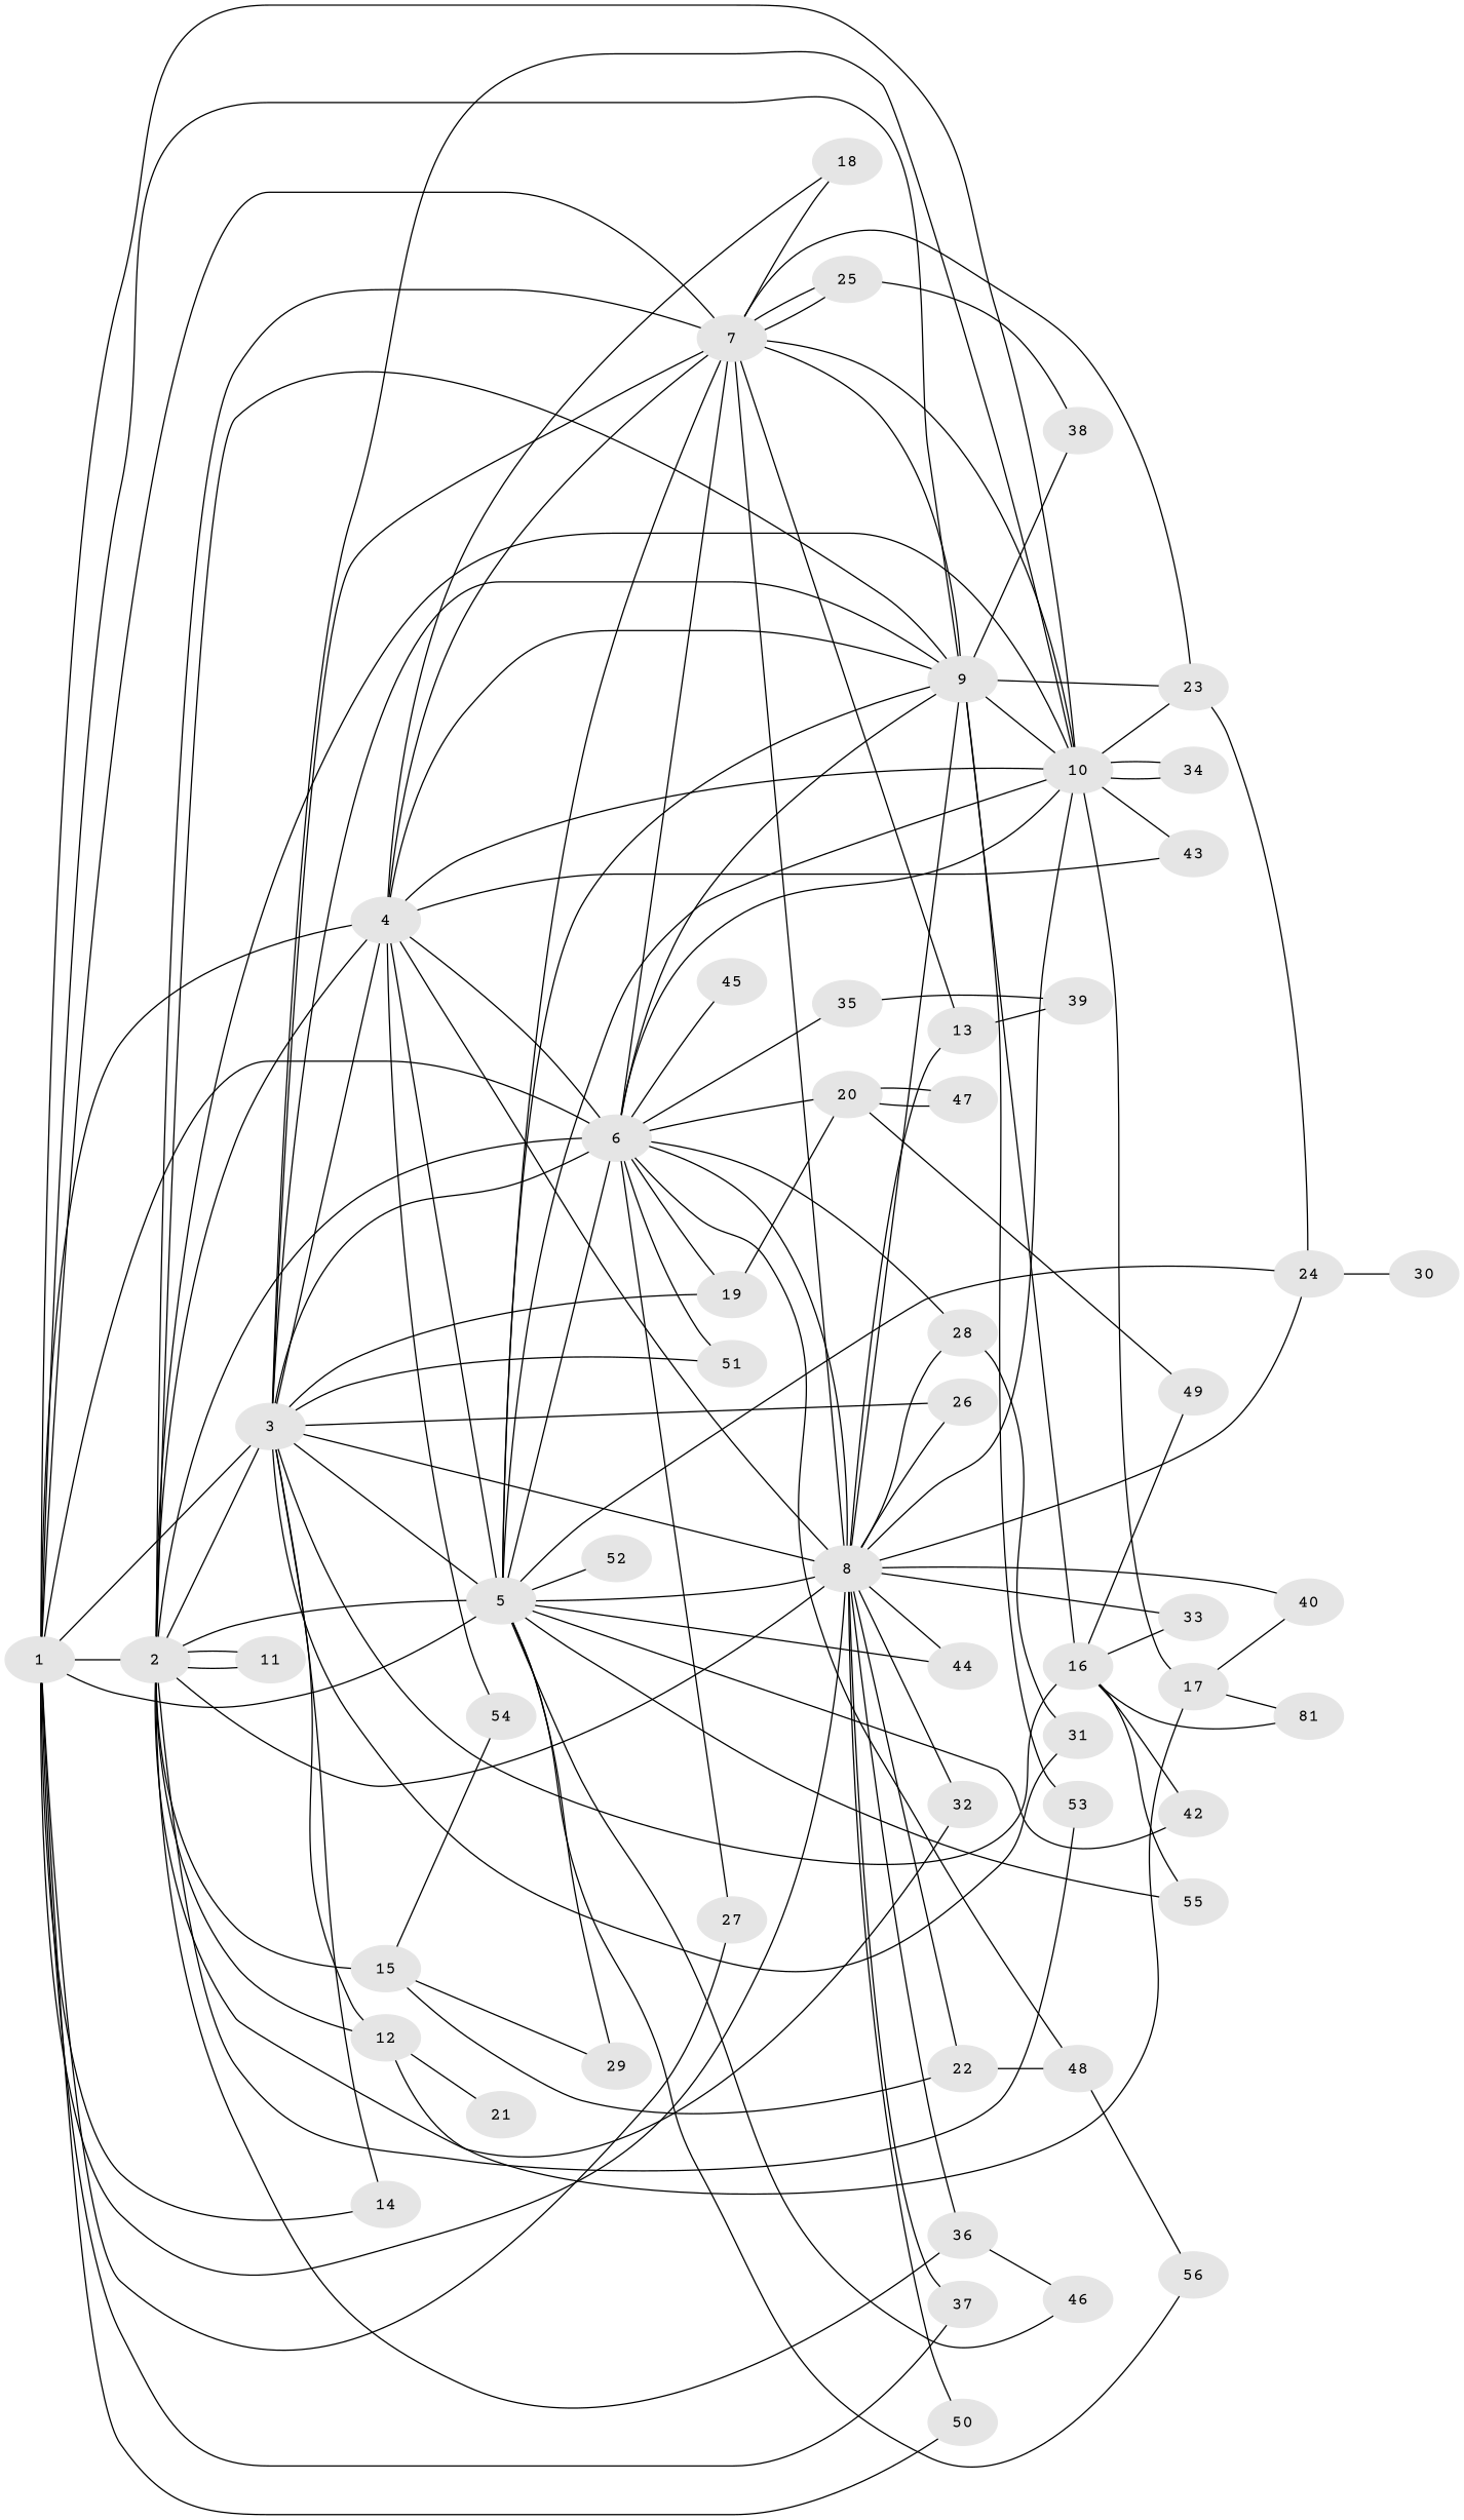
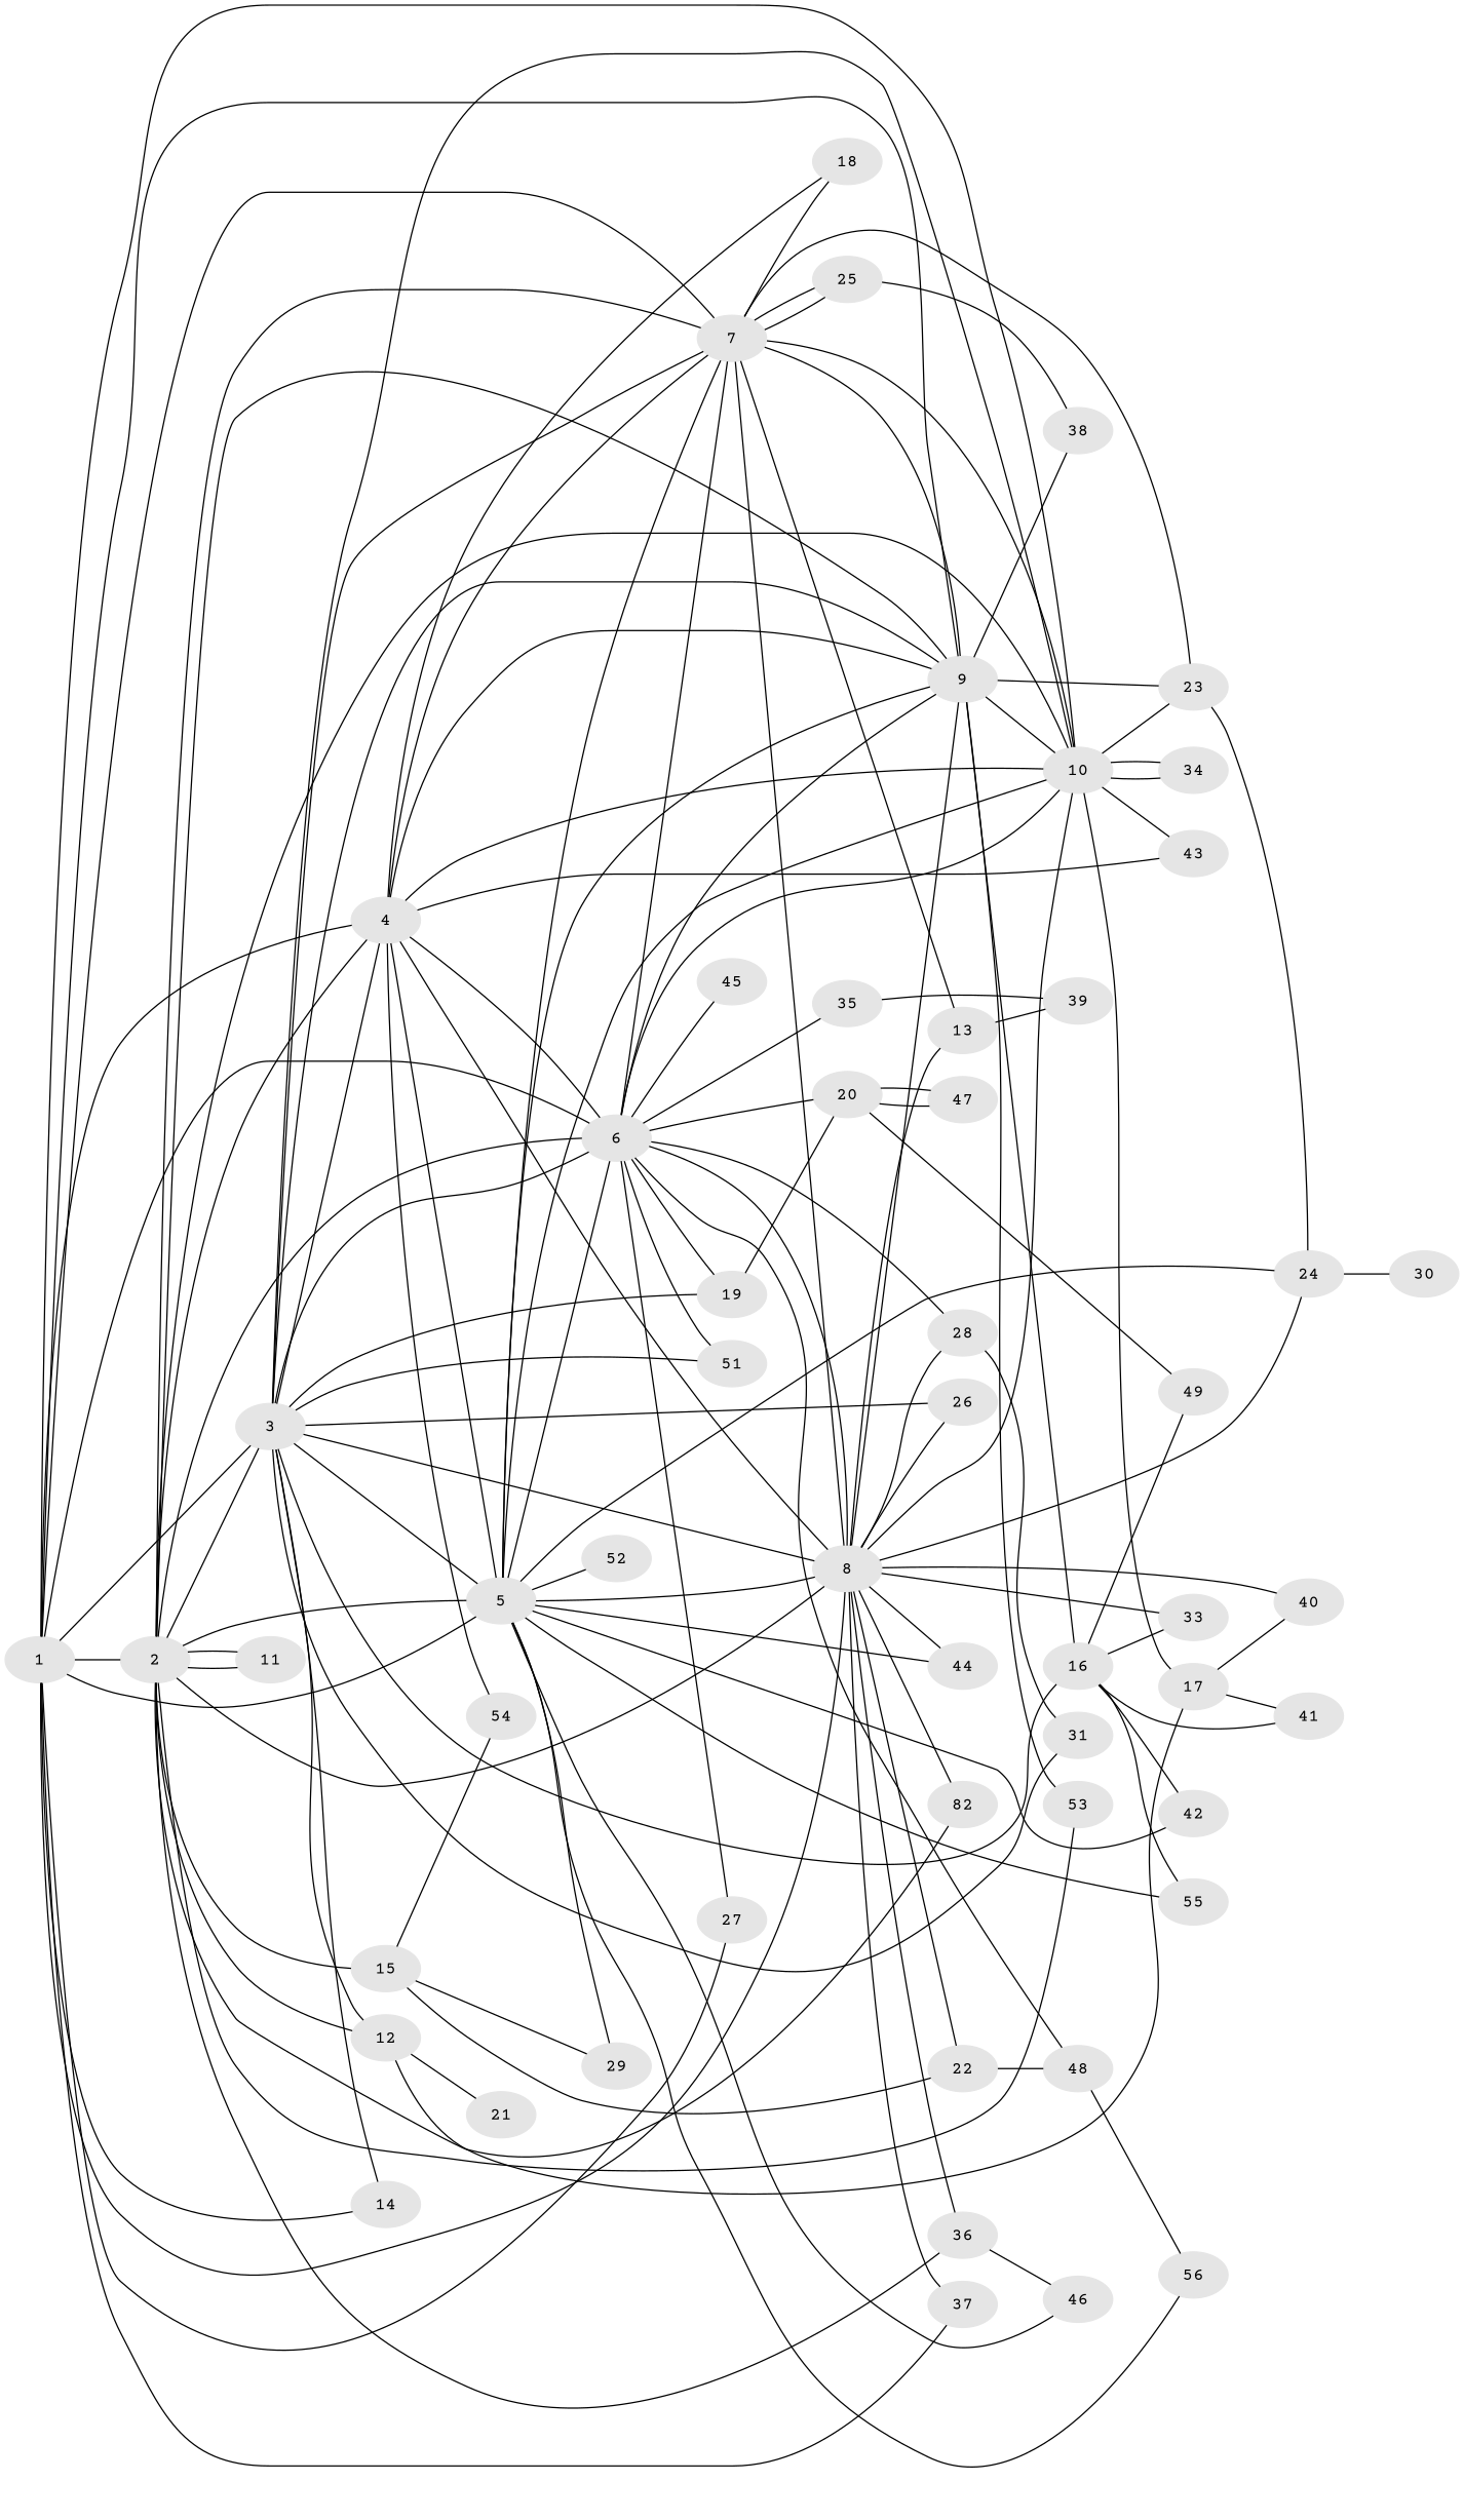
  graph {
    fontname="Courier Prime"
    rankdir=LR
    node [color=gray90 fontname="Courier Prime" style=filled]
    edge [fontname="Courier Prime"]
    1
    2
    3
    4
    5
    6
    7
    8
    9
    10
    14
    27
    37
-   50
    11
    12
    15
-   32
+   32 [label=82]
    36
    53
    16
    19
    26
    31
    51
    18
    43
    54
    29
    42
    44
    46
    52
    55
    56
    24
    20
    28
    35
    45
    48
    13
    23
    25
    22
    33
    40
    38
    17
    34
    21
-   41 [label=81]
+   41
    49
    47
    39
    30
    1 -- 2
    1 -- 3
    1 -- 4
    1 -- 5
    1 -- 6
    1 -- 7
    1 -- 8
    1 -- 9
    1 -- 10
    1 -- 14
    1 -- 27
    1 -- 37
-   1 -- 50
    2 -- 3
    2 -- 4
    2 -- 5
    2 -- 6
    2 -- 7
    2 -- 8
    2 -- 9
    2 -- 10
    2 -- 11
    2 -- 11
    2 -- 12
    2 -- 15
    2 -- 32
    2 -- 36
    2 -- 53
    3 -- 4
    3 -- 5
    3 -- 6
    3 -- 7
    3 -- 8
    3 -- 9
    3 -- 10
    3 -- 14
    3 -- 12
    3 -- 16
    3 -- 19
    3 -- 26
    3 -- 31
    3 -- 51
    4 -- 5
    4 -- 6
    4 -- 7
    4 -- 8
    4 -- 9
    4 -- 10
    4 -- 18
    4 -- 43
    4 -- 54
    5 -- 6
    5 -- 7
    5 -- 8
    5 -- 9
    5 -- 10
    5 -- 29
    5 -- 42
    5 -- 44
    5 -- 46
    5 -- 52
    5 -- 55
    5 -- 56
    5 -- 24
    6 -- 7
    6 -- 8
    6 -- 9
    6 -- 10
    6 -- 27
    6 -- 19
    6 -- 51
    6 -- 20
    6 -- 28
    6 -- 35
    6 -- 45
    6 -- 48
    7 -- 8
    7 -- 9
    7 -- 10
    7 -- 18
    7 -- 13
    7 -- 23
    7 -- 25
    7 -- 25
    8 -- 9
    8 -- 10
    8 -- 37
-   8 -- 50
    8 -- 32
    8 -- 36
    8 -- 26
    8 -- 44
    8 -- 24
    8 -- 28
    8 -- 13
    8 -- 22
    8 -- 33
    8 -- 40
    9 -- 10
    9 -- 53
    9 -- 16
    9 -- 23
    9 -- 38
    10 -- 43
    10 -- 23
    10 -- 17
    10 -- 34
    10 -- 34
    12 -- 17
    12 -- 21
    15 -- 54
    15 -- 29
    15 -- 22
    36 -- 46
    16 -- 42
    16 -- 55
    16 -- 33
    16 -- 41
    16 -- 49
    19 -- 20
    24 -- 30
    20 -- 49
    20 -- 47
    20 -- 47
    28 -- 31
    35 -- 39
    48 -- 56
    13 -- 39
    23 -- 24
    25 -- 38
    22 -- 48
    17 -- 40
    17 -- 41
  }
